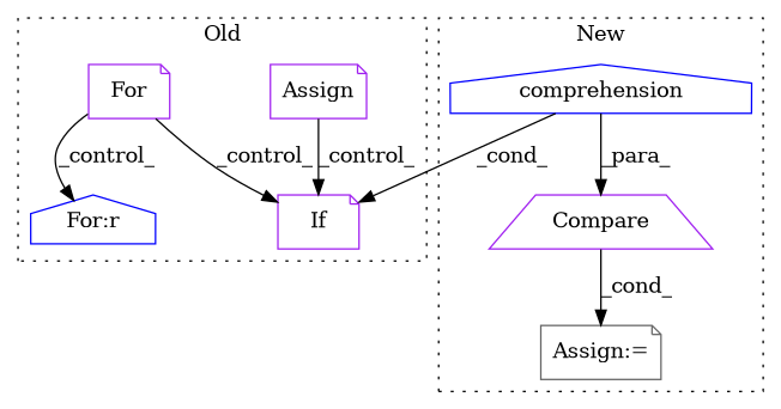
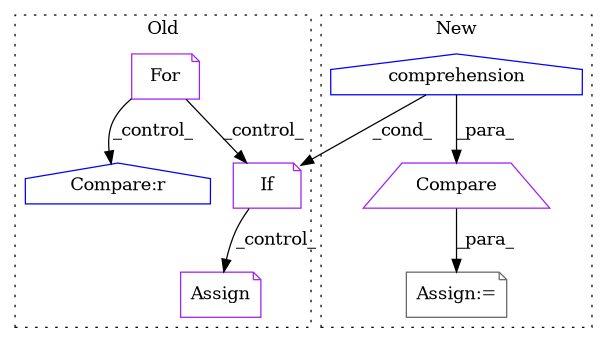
  digraph {
    fontname="DejaVu Serif"
    node [color=purple fontname="DejaVu Serif" l=3 shape=note]
    edge [fontname="DejaVu Serif"]
    n1 [a=43 l=8 label=Assign s=638]
    n2 [a=96 label=If s=607]
-   n3 [a=40 color=blue l=14 label="For:r" s=610 shape=house]
+   n3 [a=40 color=blue l=14 label="Compare:r" s=610 shape=house]
    n4 [a=107 l="4,10" label=For s="260,280"]
    n5 [a=106 l=78 label=Compare s=1188 shape=trapezium]
    n6 [a=45 color=blue label=comprehension s=1251 shape=house]
    n7 [a=68 color=gray40 label="Assign:=" s=1278]
    subgraph cluster_1 {
      label=Old
      style=dotted
      n1
      n2
      n3
      n4
    }
    subgraph cluster_2 {
      label=New
      style=dotted
      n5
      n6
      n7
    }
-   n1 -> n2 [label=_control_]
+   n2 -> n1 [label=_control_]
    n4 -> n2 [label=_control_]
    n4 -> n3 [label=_control_]
-   n5 -> n7 [label=_cond_]
+   n5 -> n7 [label=_para_]
    n6 -> n2 [label=_cond_]
    n6 -> n5 [label=_para_]
  }
